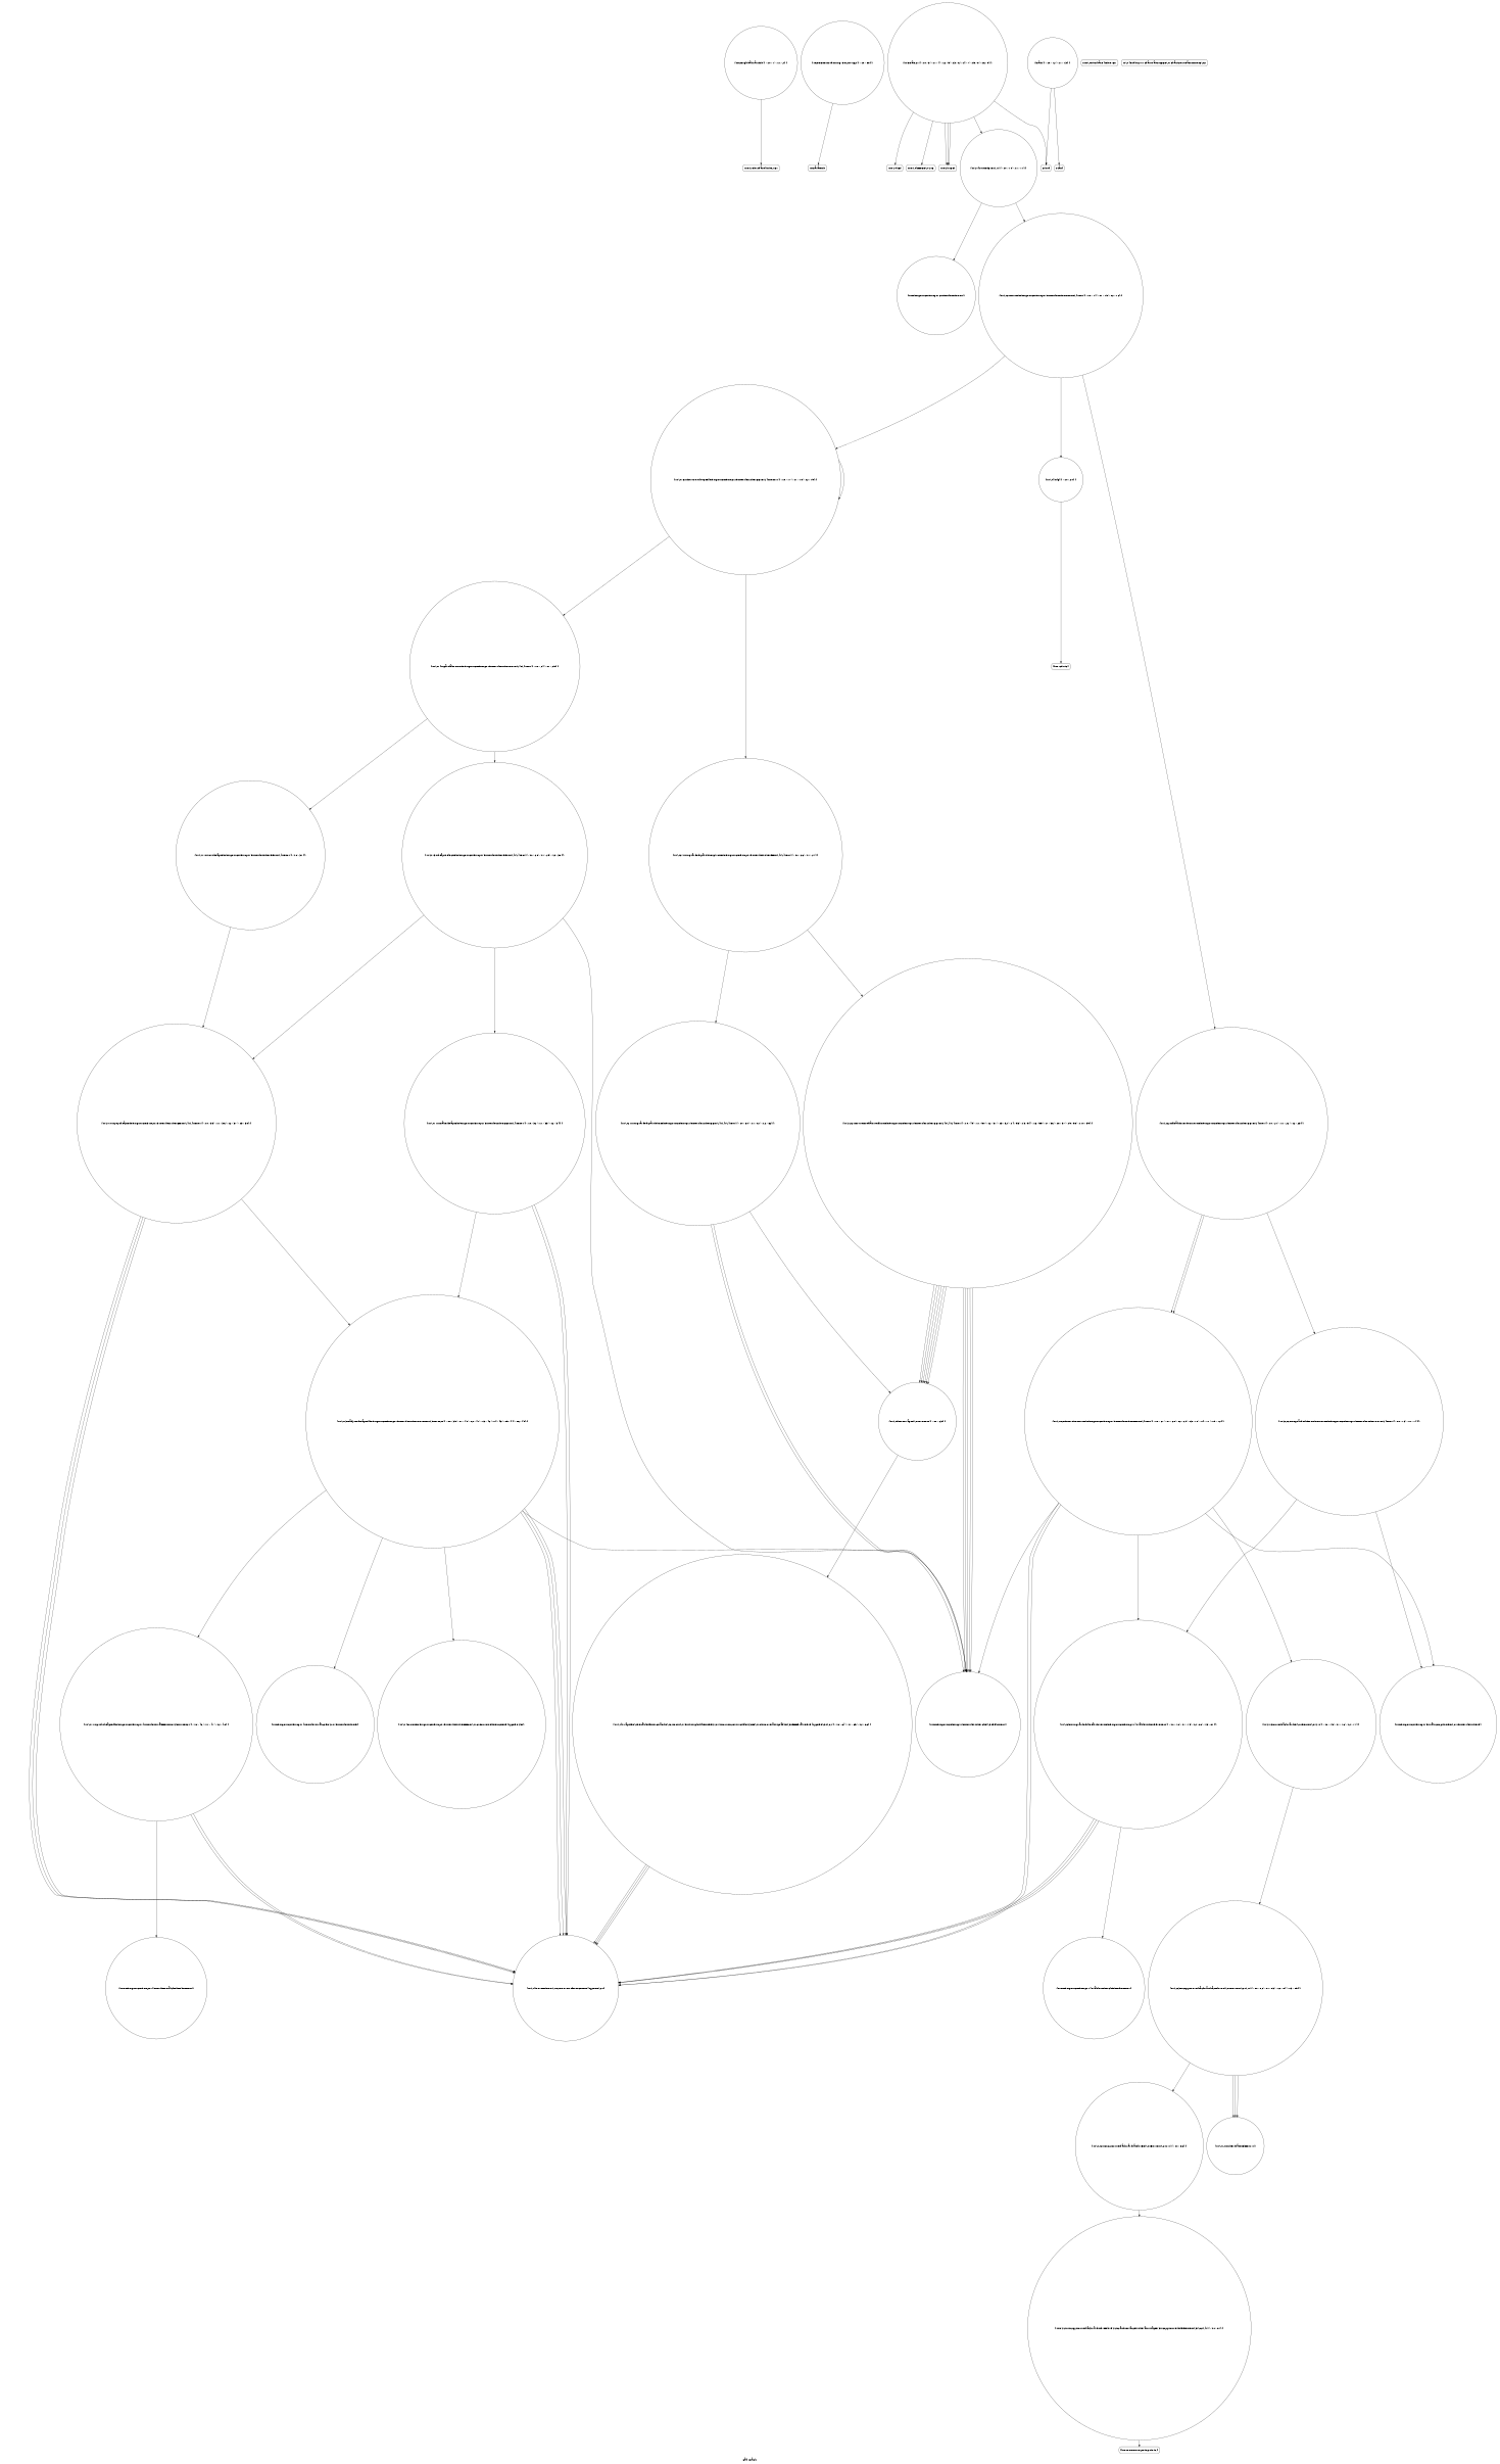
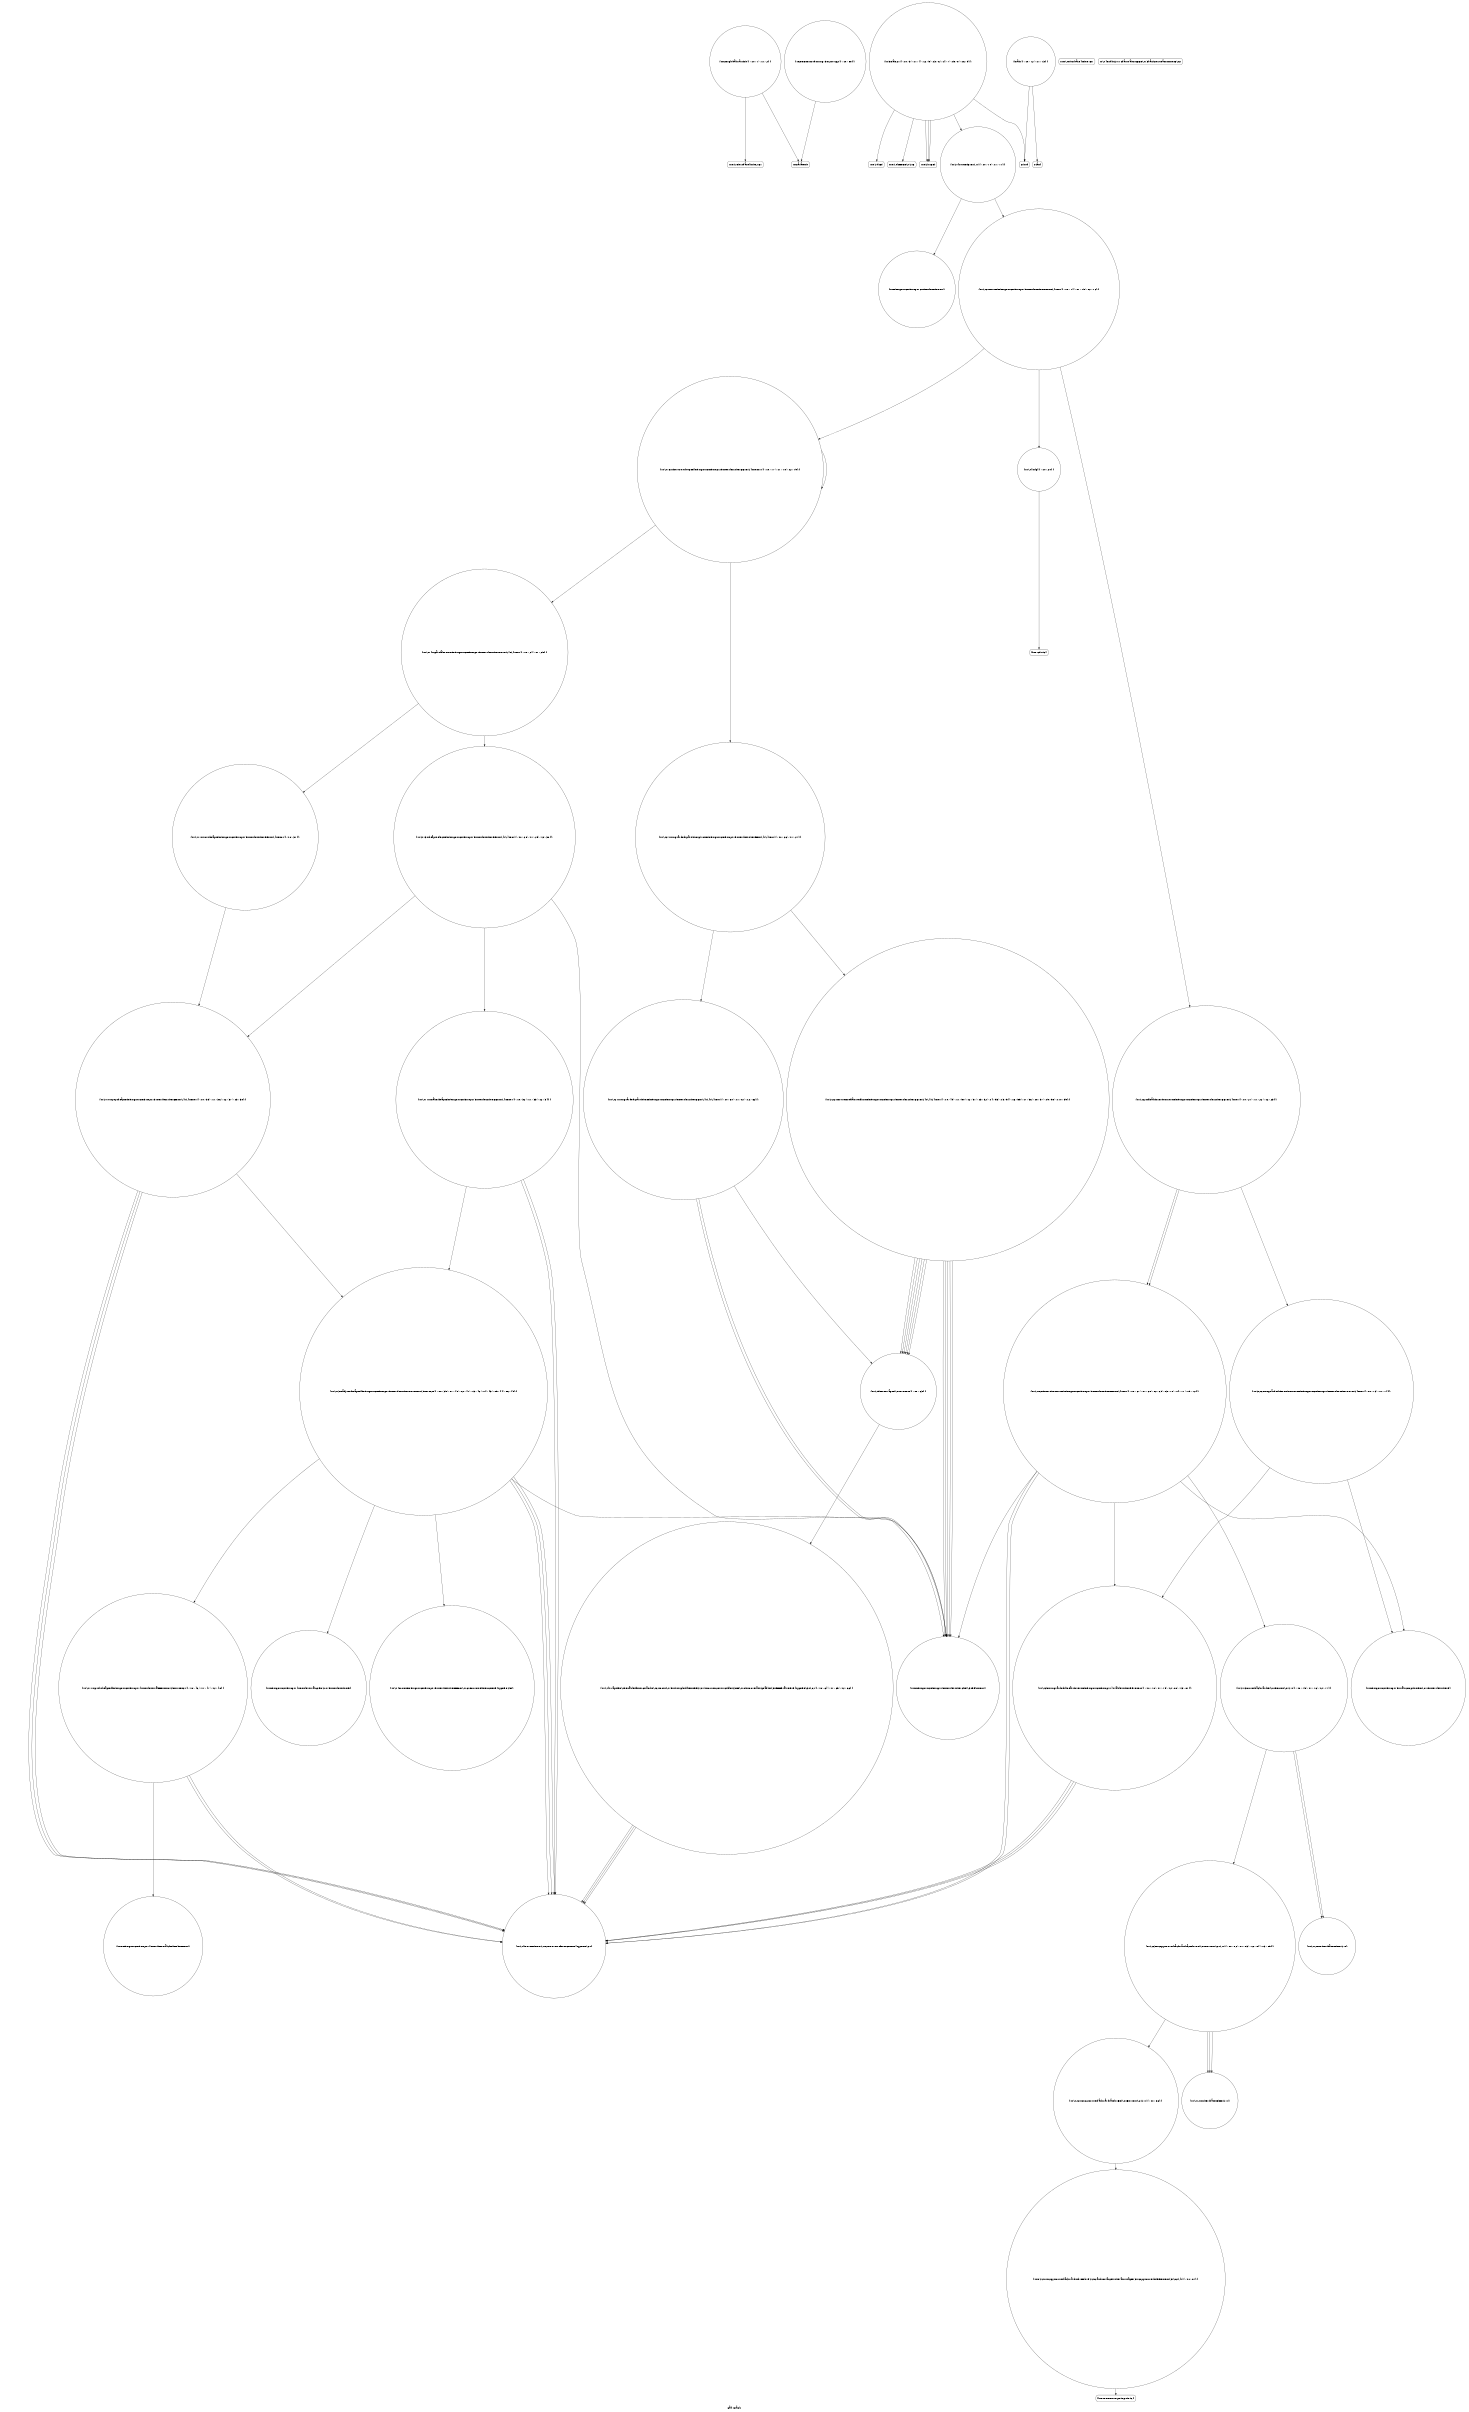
  digraph {
    label="Call Graph"
    node [shape=circle]
    edge [color=black tailport=s0]
    n1 [label="{__cxx_global_var_init|{<s0>1|<s1>2}}"]
    n2 [label="{_ZNSt8ios_base4InitC1Ev}" shape=Mrecord]
    n3 [label="{__cxa_atexit}" shape=Mrecord]
    n4 [label="{_ZNSt20__copy_move_backwardILb1ELb1ESt26random_access_iterator_tagE13__copy_move_bIiEEPT_PKS3_S6_S4_|{<s0>87}}"]
    n5 [label="{llvm.memmove.p0i8.p0i8.i64}" shape=Mrecord]
    n6 [label="{printf}" shape=Mrecord]
    n7 [label="{_ZN9__gnu_cxx5__ops16__iter_less_iterEv}"]
    n8 [label="{_ZSt11__sort_heapIPiN9__gnu_cxx5__ops15_Iter_less_iterEEvT_S4_RT0_|{<s0>31}}"]
    n9 [label="{_ZSt10__pop_heapIPiN9__gnu_cxx5__ops15_Iter_less_iterEEvT_S4_S4_RT0_|{<s0>35|<s1>36|<s2>37|<s3>38}}"]
    n10 [label="{_ZSt4moveIRiEONSt16remove_referenceIT_E4typeEOS2_}"]
    n11 [label="{_ZSt13__adjust_heapIPiliN9__gnu_cxx5__ops15_Iter_less_iterEEvT_T0_S5_T1_T2_|{<s0>39|<s1>40|<s2>41|<s3>42|<s4>43|<s5>44|<s6>45}}"]
    n12 [label="{_ZN9__gnu_cxx5__ops14_Iter_less_valC2ENS0_15_Iter_less_iterE}"]
    n13 [label="{_ZNK9__gnu_cxx5__ops15_Iter_less_iterclIPiS3_EEbT_T0_}"]
    n14 [label="{_ZSt11__push_heapIPiliN9__gnu_cxx5__ops14_Iter_less_valEEvT_T0_S5_T1_RT2_|{<s0>46|<s1>47|<s2>48}}"]
    n15 [label="{_ZSt4moveIRN9__gnu_cxx5__ops15_Iter_less_iterEEONSt16remove_referenceIT_E4typeEOS5_}"]
    n16 [label="{llvm.ctlz.i64}" shape=Mrecord]
+   n17 [label="{_ZSt12__miter_baseIPiET_S1_}"]
    n18 [label="{_Z5main2v|{<s0>3|<s1>4|<s2>5|<s3>6|<s4>7|<s5>8|<s6>9}}"]
    n19 [label="{_ZNSirsERi}" shape=Mrecord]
    n20 [label="{_ZSt4sortIPiEvT_S1_|{<s0>10|<s1>11}}"]
    n21 [label="{_ZNSolsEi}" shape=Mrecord]
    n22 [label="{_ZNSolsEPFRSoS_E}" shape=Mrecord]
    n23 [label="{_ZSt6__sortIPiN9__gnu_cxx5__ops15_Iter_less_iterEEvT_S4_T0_|{<s0>14|<s1>15|<s2>16}}"]
    n24 [label="{_ZSt16__introsort_loopIPilN9__gnu_cxx5__ops15_Iter_less_iterEEvT_S4_T0_T1_|{<s0>17|<s1>18|<s2>19}}"]
    n25 [label="{_ZSt4__lgl|{<s0>20}}"]
    n26 [label="{_ZSt22__final_insertion_sortIPiN9__gnu_cxx5__ops15_Iter_less_iterEEvT_S4_T0_|{<s0>21|<s1>22|<s2>23}}"]
    n27 [label="{main|{<s0>12|<s1>13}}"]
    n28 [label="{scanf}" shape=Mrecord]
    n29 [label="{_ZSt14__partial_sortIPiN9__gnu_cxx5__ops15_Iter_less_iterEEvT_S4_S4_T0_|{<s0>24|<s1>25}}"]
    n30 [label="{_ZSt13__heap_selectIPiN9__gnu_cxx5__ops15_Iter_less_iterEEvT_S4_S4_T0_|{<s0>28|<s1>29|<s2>30}}"]
    n31 [label="{_ZSt11__make_heapIPiN9__gnu_cxx5__ops15_Iter_less_iterEEvT_S4_RT0_|{<s0>32|<s1>33|<s2>34}}"]
    n32 [label="{_ZSt21__unguarded_partitionIPiN9__gnu_cxx5__ops15_Iter_less_iterEET_S4_S4_S4_T0_|{<s0>60|<s1>61|<s2>62}}"]
    n33 [label="{_ZSt9iter_swapIPiS0_EvT_T0_|{<s0>63}}"]
    n34 [label="{_ZSt4swapIiENSt9enable_ifIXsr6__and_ISt6__not_ISt15__is_tuple_likeIT_EESt21is_move_constructibleIS3_ESt18is_move_assignableIS3_EEE5valueEvE4typeERS3_SC_|{<s0>64|<s1>65|<s2>66}}"]
    n35 [label="{_ZSt25__unguarded_linear_insertIPiN9__gnu_cxx5__ops14_Val_less_iterEEvT_T0_|{<s0>78|<s1>79|<s2>80|<s3>81}}"]
-   n36 [label="{_ZNK9__gnu_cxx5__ops14_Val_less_iterclIiPiEEbRT_T0_}"]
    n37 [label="{_ZSt27__unguarded_partition_pivotIPiN9__gnu_cxx5__ops15_Iter_less_iterEET_S4_S4_T0_|{<s0>26|<s1>27}}"]
    n38 [label="{_ZSt22__move_median_to_firstIPiN9__gnu_cxx5__ops15_Iter_less_iterEEvT_S4_S4_S4_T0_|{<s0>49|<s1>50|<s2>51|<s3>52|<s4>53|<s5>54|<s6>55|<s7>56|<s8>57|<s9>58|<s10>59}}"]
    n39 [label="{_ZNK9__gnu_cxx5__ops14_Iter_less_valclIPiiEEbT_RT0_}"]
    n40 [label="{_ZSt16__insertion_sortIPiN9__gnu_cxx5__ops15_Iter_less_iterEEvT_S4_T0_|{<s0>67|<s1>68|<s2>69|<s3>70|<s4>71|<s5>72}}"]
    n41 [label="{_ZSt13move_backwardIPiS0_ET0_T_S2_S1_|{<s0>75|<s1>76|<s2>77}}"]
    n42 [label="{_ZN9__gnu_cxx5__ops15__val_comp_iterENS0_15_Iter_less_iterE}"]
    n43 [label="{_ZSt23__copy_move_backward_a2ILb1EPiS0_ET1_T0_S2_S1_|{<s0>82|<s1>83|<s2>84|<s3>85}}"]
    n44 [label="{_ZSt22__copy_move_backward_aILb1EPiS0_ET1_T0_S2_S1_|{<s0>86}}"]
    n45 [label="{_ZSt12__niter_baseIPiET_S1_}"]
    n46 [label="{_ZNSt8ios_base4InitD1Ev}" shape=Mrecord]
    n47 [label="{_ZSt26__unguarded_insertion_sortIPiN9__gnu_cxx5__ops15_Iter_less_iterEEvT_S4_T0_|{<s0>73|<s1>74}}"]
    n48 [label="{_GLOBAL__sub_I_rng..58_2_0.cpp|{<s0>88}}"]
    n49 [label="{_ZSt4endlIcSt11char_traitsIcEERSt13basic_ostreamIT_T0_ES6_}" shape=Mrecord]
    n1 -> n2
+   n1 -> n3 [tailport=s1]
    n4 -> n5
    n8 -> n9
    n9 -> n10
    n9 -> n10 [tailport=s1]
    n9 -> n10 [tailport=s2]
    n9 -> n11 [tailport=s3]
    n11 -> n10 [tailport=s1]
    n11 -> n10 [tailport=s2]
    n11 -> n10 [tailport=s5]
    n11 -> n12 [tailport=s4]
    n11 -> n13
    n11 -> n14 [tailport=s6]
    n11 -> n15 [tailport=s3]
    n14 -> n10 [tailport=s1]
    n14 -> n10 [tailport=s2]
    n14 -> n39
    n18 -> n6 [tailport=s4]
    n18 -> n19
    n18 -> n19 [tailport=s1]
    n18 -> n19 [tailport=s2]
    n18 -> n20 [tailport=s3]
    n18 -> n21 [tailport=s5]
    n18 -> n22 [tailport=s6]
    n20 -> n7
    n20 -> n23 [tailport=s1]
    n23 -> n24 [tailport=s1]
    n23 -> n25
    n23 -> n26 [tailport=s2]
    n24 -> n24 [tailport=s2]
    n24 -> n29
    n24 -> n37 [tailport=s1]
    n25 -> n16
    n26 -> n40
    n26 -> n40 [tailport=s2]
    n26 -> n47 [tailport=s1]
    n27 -> n6 [tailport=s1]
    n27 -> n28
    n29 -> n8 [tailport=s1]
    n29 -> n30
    n30 -> n9 [tailport=s2]
    n30 -> n13 [tailport=s1]
    n30 -> n31
    n31 -> n10
    n31 -> n10 [tailport=s1]
    n31 -> n11 [tailport=s2]
    n32 -> n13
    n32 -> n13 [tailport=s1]
    n32 -> n33 [tailport=s2]
    n33 -> n34
    n34 -> n10
    n34 -> n10 [tailport=s1]
    n34 -> n10 [tailport=s2]
    n35 -> n10
    n35 -> n10 [tailport=s2]
    n35 -> n10 [tailport=s3]
-   n35 -> n36 [tailport=s1]
    n37 -> n32 [tailport=s1]
    n37 -> n38
    n38 -> n13
    n38 -> n13 [tailport=s1]
    n38 -> n13 [tailport=s3]
    n38 -> n13 [tailport=s6]
    n38 -> n13 [tailport=s8]
    n38 -> n33 [tailport=s2]
    n38 -> n33 [tailport=s4]
    n38 -> n33 [tailport=s5]
    n38 -> n33 [tailport=s7]
    n38 -> n33 [tailport=s9]
    n38 -> n33 [tailport=s10]
    n40 -> n10 [tailport=s1]
    n40 -> n10 [tailport=s3]
    n40 -> n13
    n40 -> n35 [tailport=s5]
    n40 -> n41 [tailport=s2]
    n40 -> n42 [tailport=s4]
+   n41 -> n17
+   n41 -> n17 [tailport=s1]
    n41 -> n43 [tailport=s2]
    n43 -> n44 [tailport=s3]
    n43 -> n45
    n43 -> n45 [tailport=s1]
    n43 -> n45 [tailport=s2]
    n44 -> n4
    n47 -> n35 [tailport=s1]
    n47 -> n42
    n48 -> n3
  }
